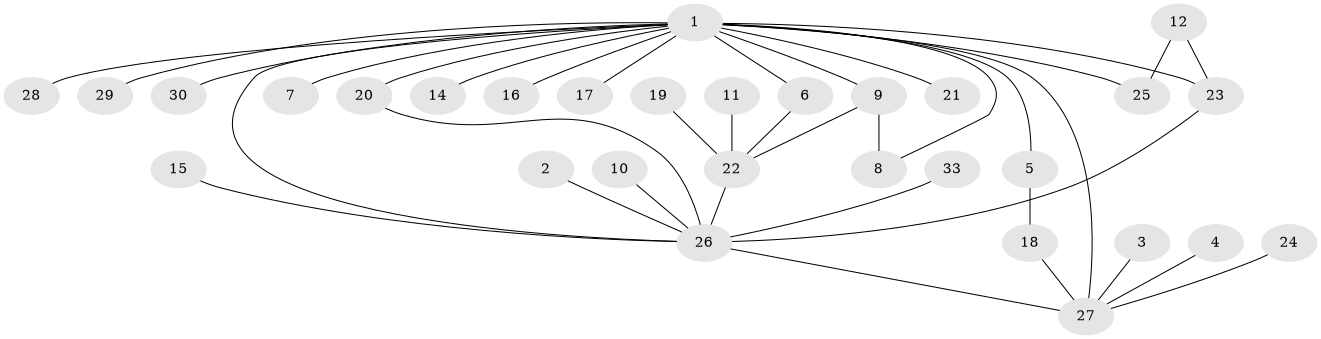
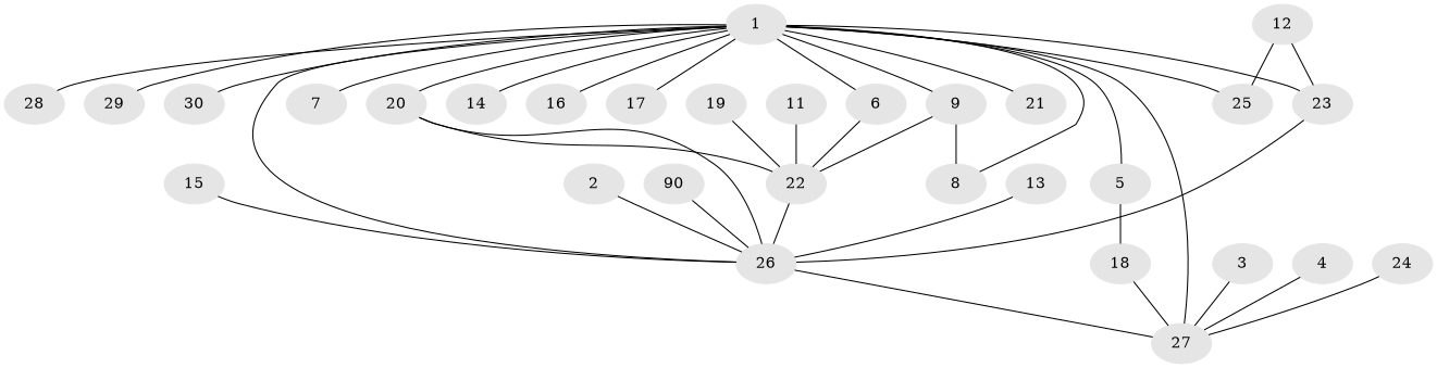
  graph {
    node [color=gray90 style=filled]
    edge [weight=1.0]
    1
    5
    6
    7
    8
    9
    14
    16
    17
    20
    21
    23
    25
    26
    27
    28
    29
    30
    18
    22
    2
    3
    4
-   10
+   10 [label=90]
    11
    12
-   13 [label=33]
+   13
    15
    19
    24
    1 -- 5
    1 -- 6
    1 -- 7
    1 -- 8
    1 -- 9 [weight=2.0]
    1 -- 14 [weight=2.0]
    1 -- 16
    1 -- 17
    1 -- 20
    1 -- 21
    1 -- 23
    1 -- 25 [weight=2.0]
    1 -- 26
    1 -- 27
    1 -- 28
    1 -- 29
    1 -- 30
    5 -- 18
    6 -- 22
    9 -- 8
    9 -- 22
    20 -- 26
+   20 -- 22
    23 -- 26
    26 -- 27
    18 -- 27 [weight=2.0]
    22 -- 26 [weight=2.0]
    2 -- 26
    3 -- 27
    4 -- 27
    10 -- 26
    11 -- 22
    12 -- 23
    12 -- 25
    13 -- 26
    15 -- 26
    19 -- 22
    24 -- 27
  }
